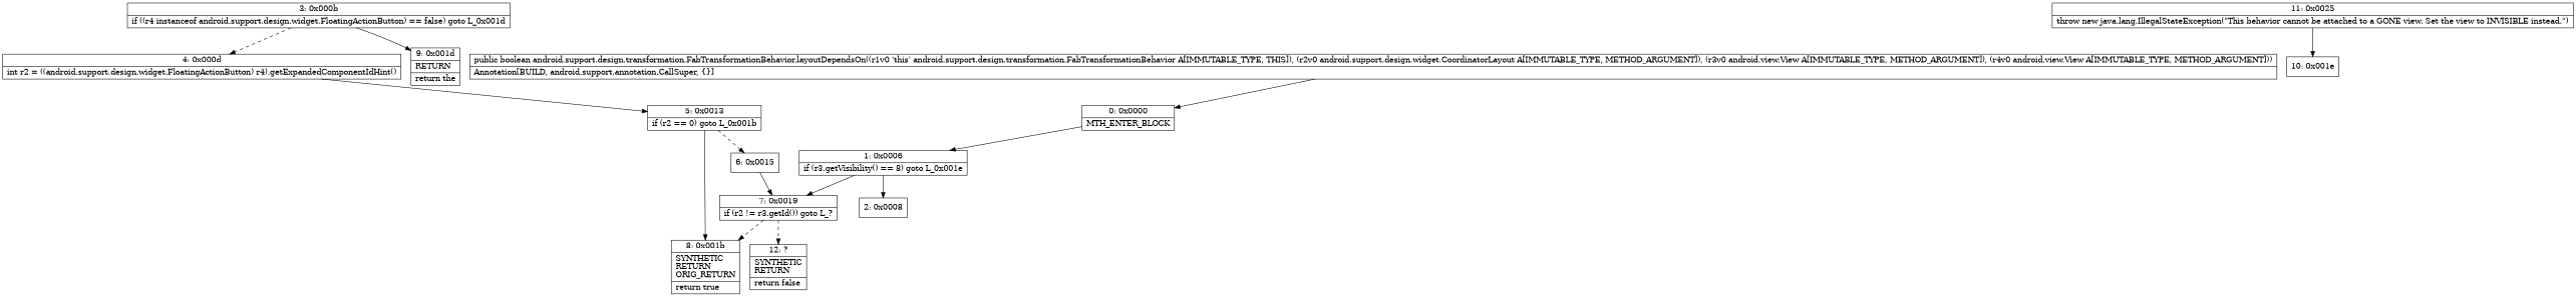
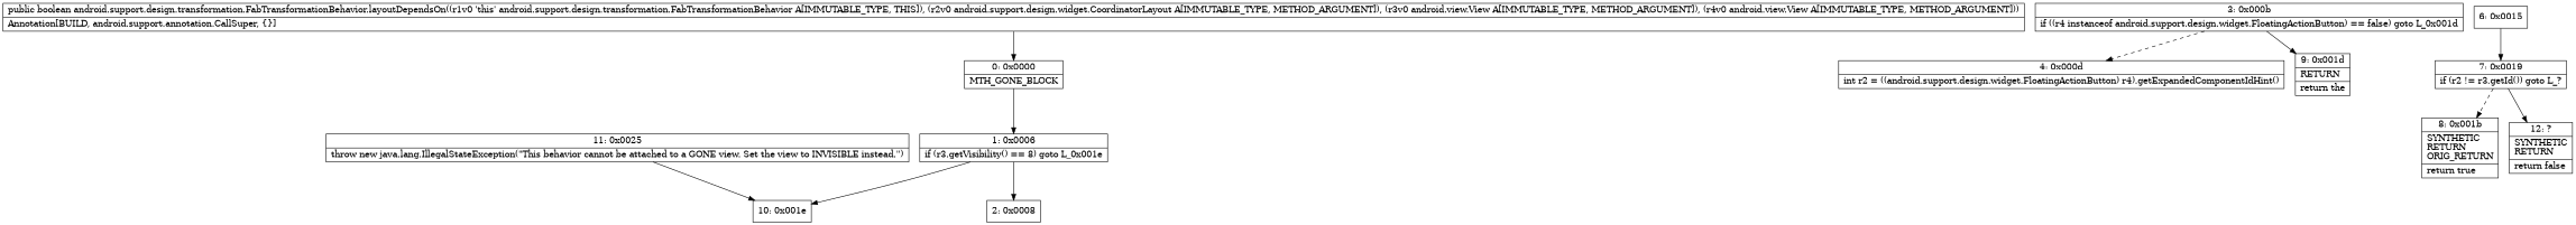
  digraph {
    node [shape=record]
-   n1 [label="{0\:\ 0x0000|MTH_ENTER_BLOCK\l}"]
+   n1 [label="{0\:\ 0x0000|MTH_GONE_BLOCK\l}"]
    n2 [label="{1\:\ 0x0006|if (r3.getVisibility() == 8) goto L_0x001e\l}"]
    n3 [label="{2\:\ 0x0008}"]
    n4 [label="{10\:\ 0x001e}"]
    n5 [label="{3\:\ 0x000b|if ((r4 instanceof android.support.design.widget.FloatingActionButton) == false) goto L_0x001d\l}"]
    n6 [label="{4\:\ 0x000d|int r2 = ((android.support.design.widget.FloatingActionButton) r4).getExpandedComponentIdHint()\l}"]
    n7 [label="{9\:\ 0x001d|RETURN\l|return the\l}"]
-   n8 [label="{5\:\ 0x0013|if (r2 == 0) goto L_0x001b\l}"]
    n9 [label="{6\:\ 0x0015}"]
    n10 [label="{8\:\ 0x001b|SYNTHETIC\lRETURN\lORIG_RETURN\l|return true\l}"]
    n11 [label="{7\:\ 0x0019|if (r2 != r3.getId()) goto L_?\l}"]
    n12 [label="{12\:\ ?|SYNTHETIC\lRETURN\l|return false\l}"]
    n13 [label="{11\:\ 0x0025|throw new java.lang.IllegalStateException(\"This behavior cannot be attached to a GONE view. Set the view to INVISIBLE instead.\")\l}"]
    n14 [label="{public boolean android.support.design.transformation.FabTransformationBehavior.layoutDependsOn((r1v0 'this' android.support.design.transformation.FabTransformationBehavior A[IMMUTABLE_TYPE, THIS]), (r2v0 android.support.design.widget.CoordinatorLayout A[IMMUTABLE_TYPE, METHOD_ARGUMENT]), (r3v0 android.view.View A[IMMUTABLE_TYPE, METHOD_ARGUMENT]), (r4v0 android.view.View A[IMMUTABLE_TYPE, METHOD_ARGUMENT]))  | Annotation[BUILD, android.support.annotation.CallSuper, \{\}]\l}"]
    n1 -> n2
    n2 -> n3 [style=solid]
-   n2 -> n11
+   n2 -> n4
    n5 -> n6 [style=dashed]
    n5 -> n7
-   n6 -> n8
-   n8 -> n9 [style=dashed]
-   n8 -> n10
    n9 -> n11
    n11 -> n10 [style=dashed]
-   n11 -> n12 [style=dashed]
+   n11 -> n12
    n13 -> n4
    n14 -> n1
  }
